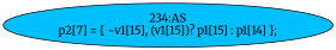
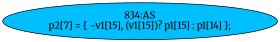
  strict digraph {
    fontname=Merriweather
-   n1 [ast="<pyverilog.vparser.ast.Assign object at 0x7f407838de50>" def_var="['p2']" fillcolor=deepskyblue label="234:AS\np2[7] = { ~v1[15], (v1[15])? p1[15] : p1[14] };" statements="[]" style=filled typ=Assign use_var="['v1', 'v1', 'p1', 'p1']" fontname=Merriweather]
+   n1 [ast="<pyverilog.vparser.ast.Assign object at 0x7f407838de50>" def_var="['p2']" fillcolor=deepskyblue label="834:AS\np2[7] = { ~v1[15], (v1[15])? p1[15] : p1[14] };" statements="[]" style=filled typ=Assign use_var="['v1', 'v1', 'p1', 'p1']" fontname=Merriweather]
  }
